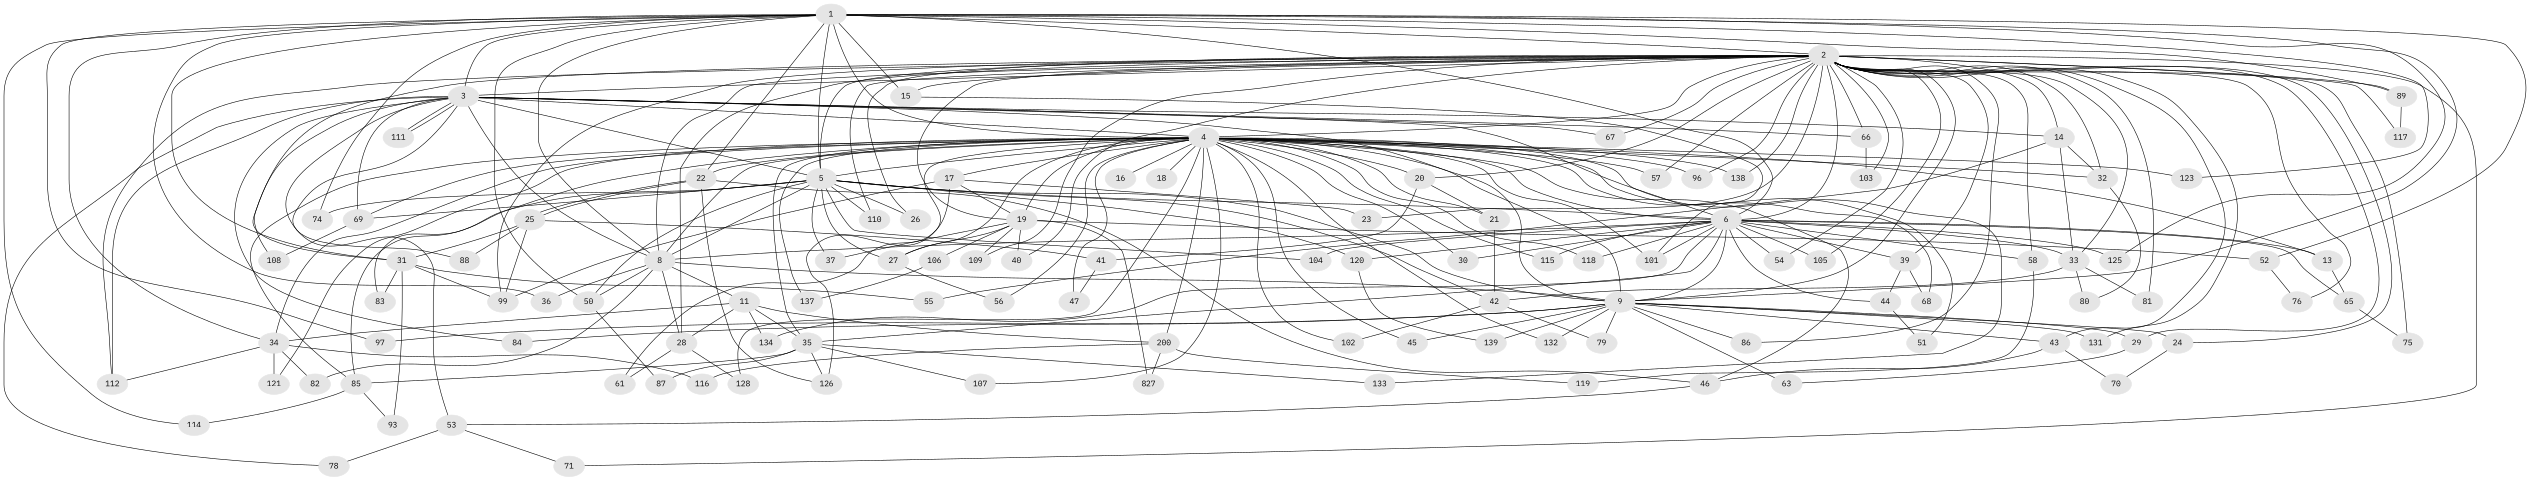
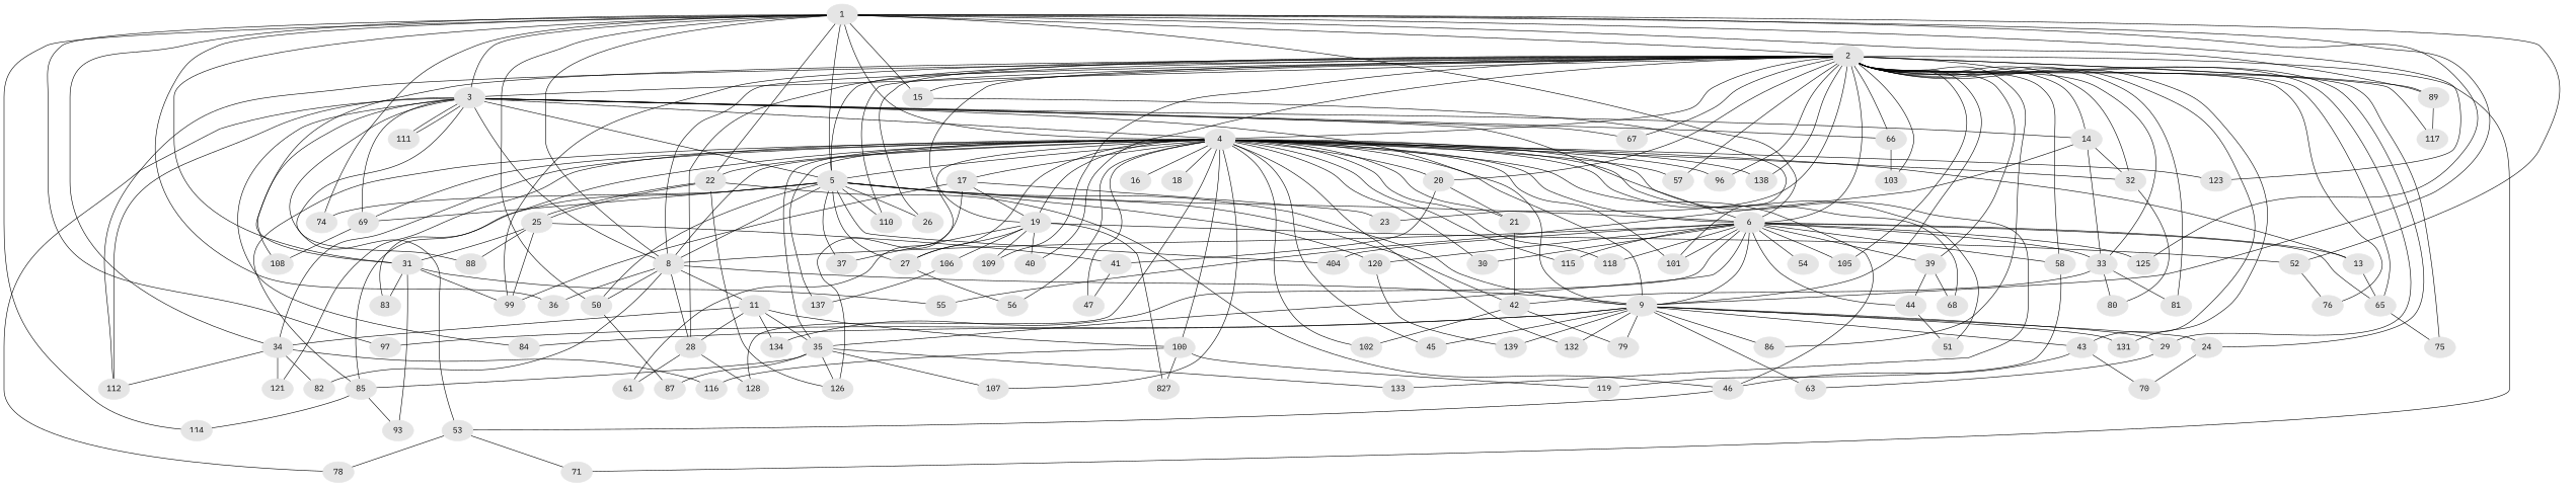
  graph {
    fontname="IBM Plex Mono"
    node [color=gray90 fontname="IBM Plex Mono" style=filled]
    edge [fontname="IBM Plex Mono"]
    1 [super="+130"]
    2 [super="+12"]
    3 [super="+135"]
    4 [super="+10"]
    5 [super="+48"]
    6 [super="+7"]
    8 [super="+64"]
    9 [super="+38"]
    15
    22
    31 [super="+49"]
    34 [super="+60"]
    36
    50 [super="+92"]
    52
    74
    89
    97
    114
    123
    125
    14 [super="+122"]
    19 [super="+98"]
    20
    23
    24
    26
    28 [super="+59"]
    29
    32 [super="+91"]
    33 [super="+77"]
    39
    40
    43 [super="+72"]
    54
    57
    58
    66
    67
    71
    75
    76
    81
    86
    96
    99
    103
    105
    109
    110
    112 [super="+129"]
    117
    131
    138
    53
    69
    78
    84
    88
    108
    111
    13
    16
    17 [super="+136"]
    18
    21
    27 [super="+95"]
    30
    35 [super="+73"]
    45
    46
    47
    51
    56
    68
    83
    85 [super="+94"]
-   100 [label=200]
+   100
    101 [super="+124"]
    102
    107
    115
    118
    121
    128
    132
    133
    137
    126
    37
    42 [super="+62"]
-   104
+   104 [label=404]
    120
    44
    65
    134
    11 [super="+90"]
    82
    63
    79
    139
    25 [super="+113"]
    55
    93
    116
    87
    106
    n108 [label=827]
    41
    70
    61
    80
    119
    1 -- 2
    1 -- 3
    1 -- 4 [weight=2]
    1 -- 5
    1 -- 6 [weight=3]
    1 -- 8
    1 -- 9
    1 -- 15
    1 -- 22
    1 -- 31
    1 -- 34
    1 -- 36
    1 -- 50
    1 -- 52
    1 -- 74
    1 -- 89
    1 -- 97
    1 -- 114
    1 -- 123
    1 -- 125
    2 -- 3
    2 -- 4 [weight=3]
    2 -- 5 [weight=2]
    2 -- 6 [weight=2]
    2 -- 8
    2 -- 9
    2 -- 15
    2 -- 31
    2 -- 89
    2 -- 14
    2 -- 19
    2 -- 20
    2 -- 23
    2 -- 24
    2 -- 26
    2 -- 28
    2 -- 29
    2 -- 32
    2 -- 33
    2 -- 39
    2 -- 40
    2 -- 43
-   2 -- 54
+   2 -- 65
    2 -- 57
    2 -- 58
    2 -- 66
    2 -- 67
    2 -- 71
    2 -- 75
    2 -- 76
    2 -- 81
    2 -- 86
    2 -- 96
    2 -- 99
    2 -- 103
    2 -- 105
    2 -- 109
    2 -- 110
    2 -- 112
    2 -- 117
    2 -- 131
    2 -- 138
    3 -- 4 [weight=2]
    3 -- 5
    3 -- 6 [weight=2]
    3 -- 8
    3 -- 9
    3 -- 14
    3 -- 66
    3 -- 67
    3 -- 112
    3 -- 53
    3 -- 69
    3 -- 78
    3 -- 84
    3 -- 88
    3 -- 108
    3 -- 111
    3 -- 111
    4 -- 5 [weight=2]
    4 -- 6 [weight=4]
    4 -- 8 [weight=3]
    4 -- 9 [weight=2]
    4 -- 22
    4 -- 34
    4 -- 123
    4 -- 19
    4 -- 20
    4 -- 32
    4 -- 57
    4 -- 96
    4 -- 138
    4 -- 69
    4 -- 13
    4 -- 16 [weight=2]
    4 -- 17 [weight=2]
    4 -- 18 [weight=2]
    4 -- 21
    4 -- 27
    4 -- 30
    4 -- 35
    4 -- 45
    4 -- 46
    4 -- 47
    4 -- 51
    4 -- 56
    4 -- 68
    4 -- 83
    4 -- 85
    4 -- 100
    4 -- 101
    4 -- 102
    4 -- 107
    4 -- 115
    4 -- 118
    4 -- 121
    4 -- 128
    4 -- 132
    4 -- 133
    4 -- 137
    4 -- 126 [weight=2]
    5 -- 6 [weight=2]
    5 -- 8
    5 -- 9
    5 -- 50
    5 -- 74
    5 -- 26
    5 -- 110
    5 -- 69
    5 -- 27
    5 -- 85
    5 -- 37
    5 -- 42
    5 -- 104
    5 -- 120
    6 -- 8 [weight=2]
    6 -- 9 [weight=2]
    6 -- 125
    6 -- 33
    6 -- 39
    6 -- 54
    6 -- 58
    6 -- 105
    6 -- 13
    6 -- 30
    6 -- 35
    6 -- 101
    6 -- 115
    6 -- 118
    6 -- 104
    6 -- 120
    6 -- 44
    6 -- 65
    6 -- 134
    8 -- 9 [weight=2]
    8 -- 36
    8 -- 50
    8 -- 28
    8 -- 11
    8 -- 82
    9 -- 97
    9 -- 24
    9 -- 29
    9 -- 43
    9 -- 86
    9 -- 131
    9 -- 84
    9 -- 45
    9 -- 132
    9 -- 63
    9 -- 79
    9 -- 139
    15 -- 101
    22 -- 46
    22 -- 126
    22 -- 25
    22 -- 25
    31 -- 99
    31 -- 83
    31 -- 55
    31 -- 93
    34 -- 112
    34 -- 121
    34 -- 82
    34 -- 116
    50 -- 87
    52 -- 76
    89 -- 117
    14 -- 32
    14 -- 33
    14 -- 55
    19 -- 52
    19 -- 40
    19 -- 109
    19 -- 27
    19 -- 37
    19 -- 106 [weight=2]
    19 -- n108
    20 -- 21
    20 -- 41
    24 -- 70
    28 -- 128
    28 -- 61
    29 -- 63
    32 -- 80
    33 -- 81
    33 -- 42
    33 -- 80
    39 -- 68
    39 -- 44
    43 -- 46
    43 -- 70
    58 -- 119
    66 -- 103
    53 -- 71
    53 -- 78
    69 -- 108
    13 -- 65
    17 -- 19
    17 -- 23
    17 -- 99
    17 -- 61
    21 -- 42
    27 -- 56
    35 -- 85
    35 -- 107
    35 -- 133
    35 -- 126
    35 -- 87
    46 -- 53
    85 -- 114
    85 -- 93
    100 -- 116
    100 -- n108
    100 -- 119
    42 -- 102
    42 -- 79
    120 -- 139
    44 -- 51
    65 -- 75
    11 -- 34
    11 -- 28
    11 -- 35
    11 -- 100
    11 -- 134
    25 -- 31
    25 -- 99
    25 -- 88
    25 -- 41
    106 -- 137
    41 -- 47
  }
